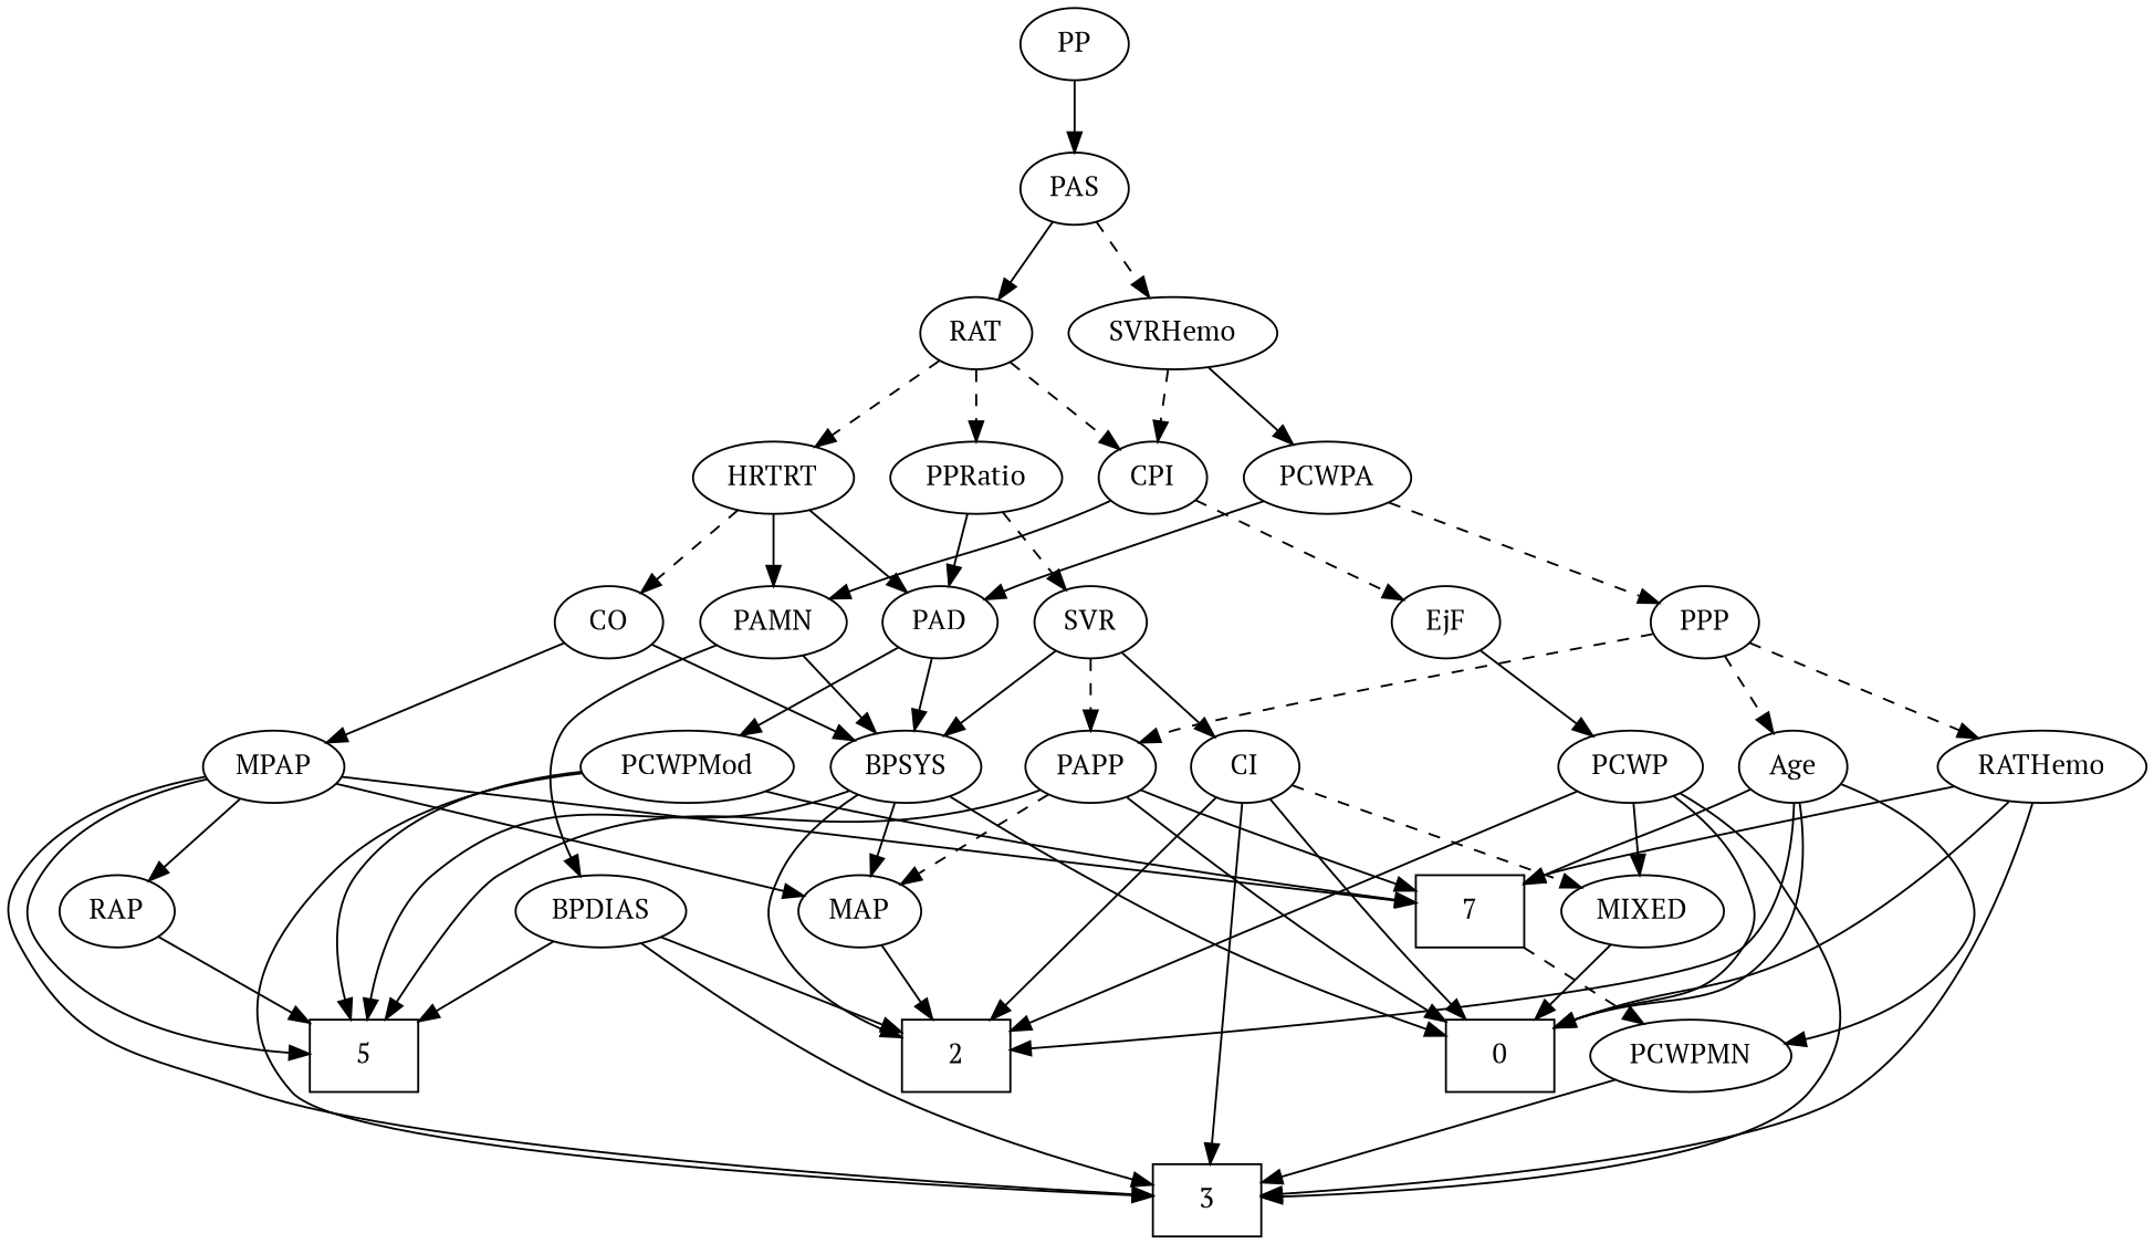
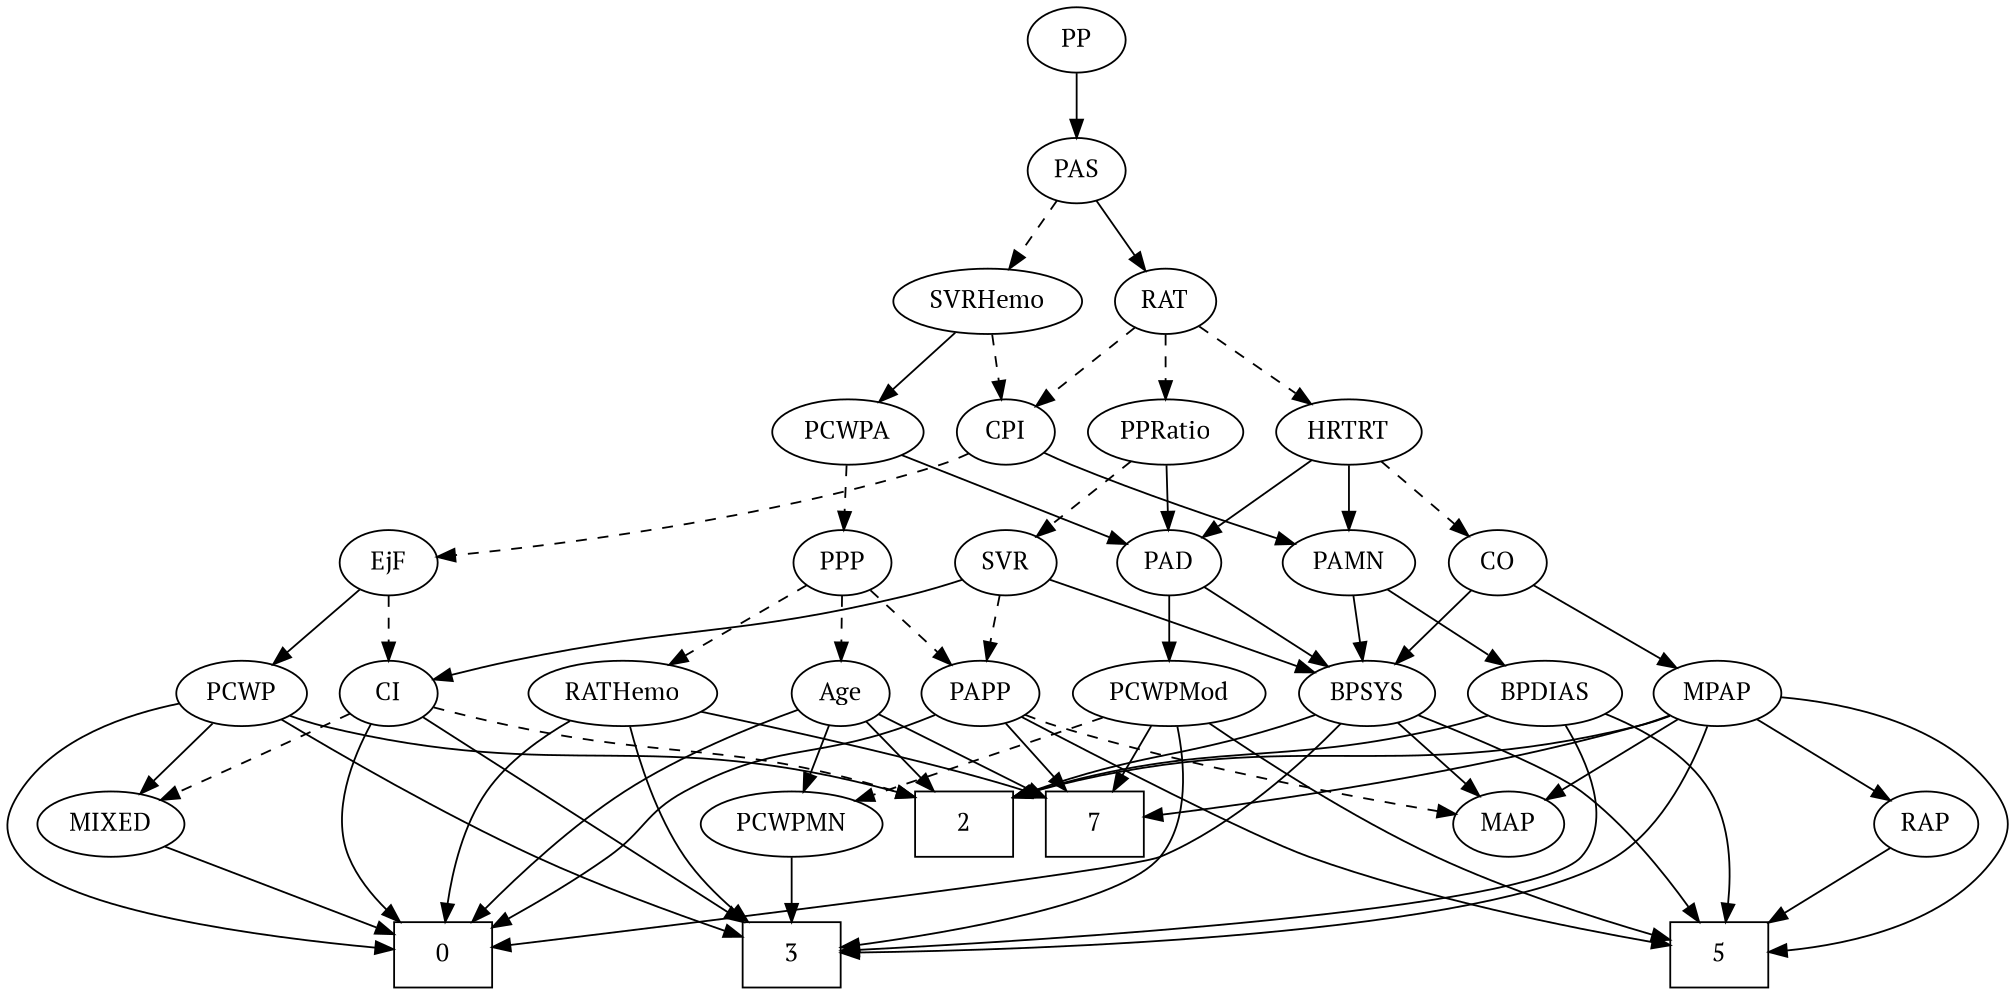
  strict digraph {
    fontname="PT Serif"
    node [fontname="PT Serif"]
    edge [fontname="PT Serif" style=solid]
    n1 [height=0.5 label=7 shape=box width=0.75]
    2 [height=0.5 shape=box width=0.75]
    3 [height=0.5 shape=box width=0.75]
    n4 [height=0.5 label=0 shape=box width=0.75]
    5 [height=0.5 shape=box width=0.75]
    Age [height=0.5 width=0.75]
    PCWPMN [height=0.5 width=1.3902]
    EjF [height=0.5 width=0.75]
    PCWP [height=0.5 width=0.97491]
    CI [height=0.5 width=0.75]
    MIXED [height=0.5 width=1.1193]
    RAP [height=0.5 width=0.77632]
    MPAP [height=0.5 width=0.97491]
    MAP [height=0.5 width=0.84854]
    BPSYS [height=0.5 width=1.0471]
    PAD [height=0.5 width=0.79437]
    PCWPMod [height=0.5 width=1.4443]
    CO [height=0.5 width=0.75]
    PAS [height=0.5 width=0.75]
    RAT [height=0.5 width=0.75827]
    SVRHemo [height=0.5 width=1.3902]
    CPI [height=0.5 width=0.75]
    PPRatio [height=0.5 width=1.1013]
    HRTRT [height=0.5 width=1.1013]
    PCWPA [height=0.5 width=1.1555]
    PAMN [height=0.5 width=1.011]
    SVR [height=0.5 width=0.77632]
    PPP [height=0.5 width=0.75]
    BPDIAS [height=0.5 width=1.1735]
    RATHemo [height=0.5 width=1.3721]
    PAPP [height=0.5 width=0.88464]
    PP [height=0.5 width=0.75]
    Age -> n1
    Age -> 2
    Age -> n4
    Age -> PCWPMN
    PCWPMN -> 3
    EjF -> PCWP
+   EjF -> CI [style=dashed]
    PCWP -> 2
    PCWP -> 3
    PCWP -> n4
    PCWP -> MIXED
-   CI -> 2
+   CI -> 2 [style=dashed]
    CI -> 3
    CI -> n4
    CI -> MIXED [style=dashed]
    MIXED -> n4
    RAP -> 5
    MPAP -> n1
    MPAP -> 3
    MPAP -> 5
    MPAP -> RAP
    MPAP -> MAP
-   MAP -> 2
+   MPAP -> 2
    BPSYS -> 2
    BPSYS -> n4
    BPSYS -> 5
    BPSYS -> MAP
    PAD -> BPSYS
    PAD -> PCWPMod
    PCWPMod -> n1
    PCWPMod -> 3
    PCWPMod -> 5
-   n1 -> PCWPMN [style=dashed]
+   PCWPMod -> PCWPMN [style=dashed]
    CO -> MPAP
    CO -> BPSYS
    PAS -> RAT
    PAS -> SVRHemo [style=dashed]
    RAT -> CPI [style=dashed]
    RAT -> PPRatio [style=dashed]
    RAT -> HRTRT [style=dashed]
    SVRHemo -> CPI [style=dashed]
    SVRHemo -> PCWPA
    CPI -> EjF [style=dashed]
    CPI -> PAMN
    PPRatio -> PAD
    PPRatio -> SVR [style=dashed]
    HRTRT -> PAD
    HRTRT -> CO [style=dashed]
    HRTRT -> PAMN
    PCWPA -> PAD
    PCWPA -> PPP [style=dashed]
    PAMN -> BPSYS
    PAMN -> BPDIAS
    SVR -> CI
    SVR -> BPSYS
    SVR -> PAPP [style=dashed]
    PPP -> Age [style=dashed]
    PPP -> RATHemo [style=dashed]
    PPP -> PAPP [style=dashed]
    BPDIAS -> 2
    BPDIAS -> 3
    BPDIAS -> 5
    RATHemo -> n1
    RATHemo -> 3
    RATHemo -> n4
    PAPP -> n1
    PAPP -> n4
    PAPP -> 5
    PAPP -> MAP [style=dashed]
    PP -> PAS
  }
